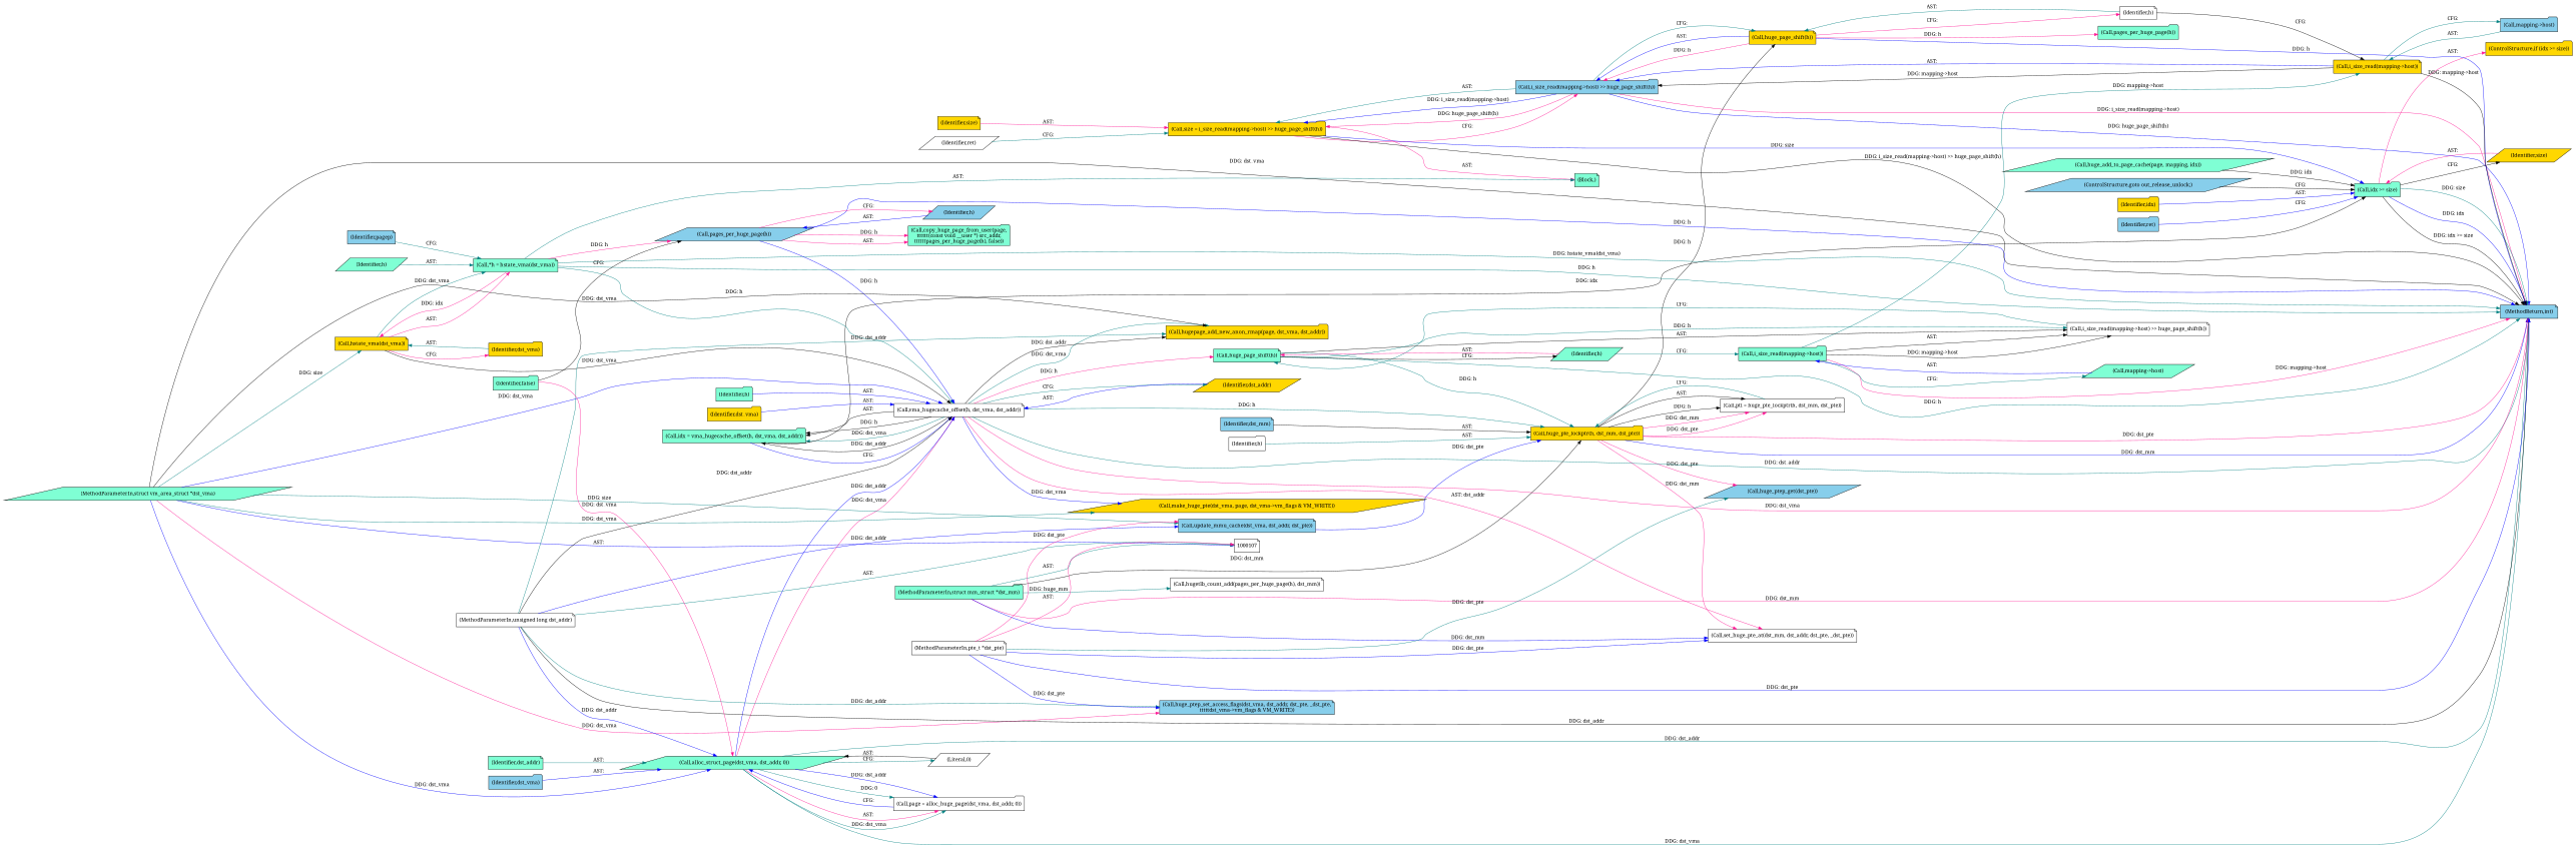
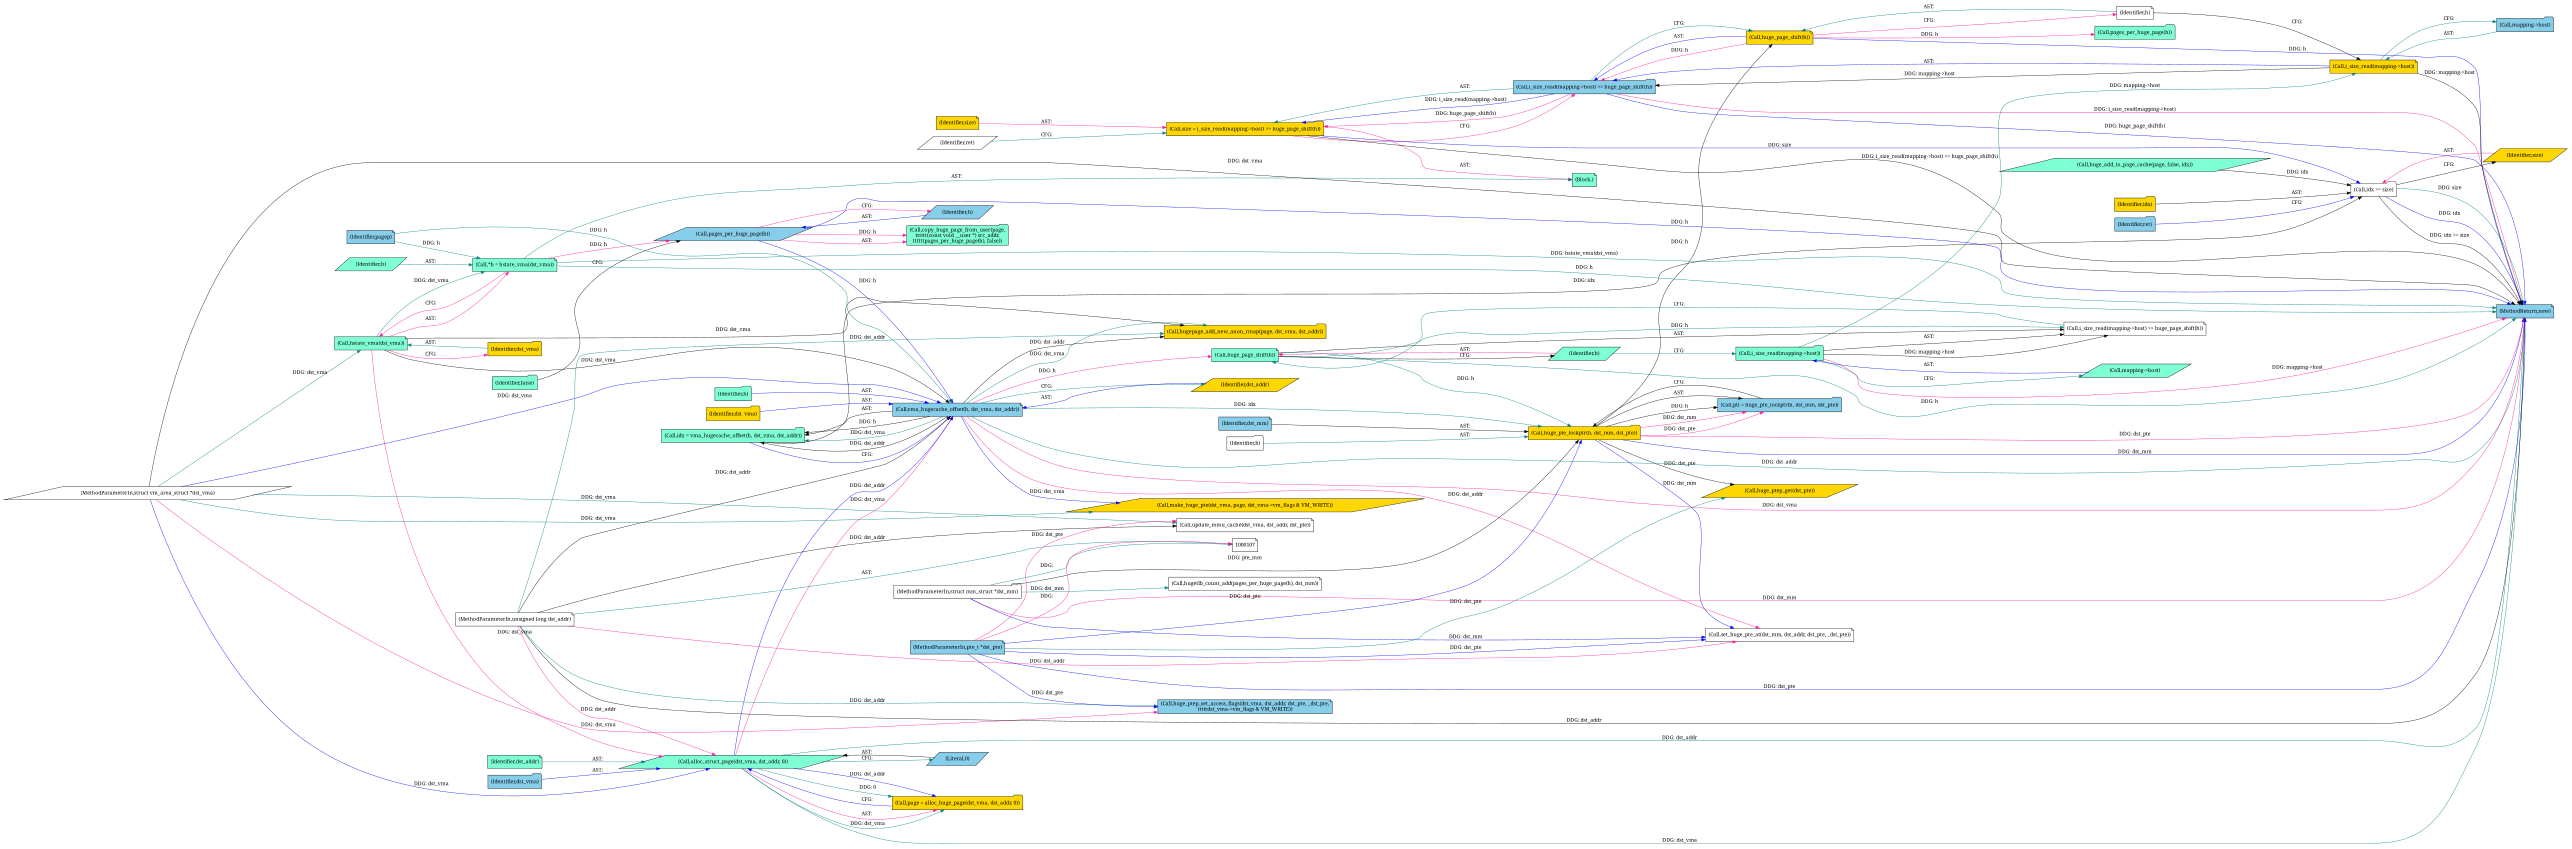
  digraph {
    fontname="Noto Serif"
    rankdir=LR
    node [fillcolor=aquamarine fontname="Noto Serif" shape=folder style=filled]
    edge [color=teal fontname="Noto Serif"]
    n1 [fillcolor=gold label="(Call,size = i_size_read(mapping->host) >> huge_page_shift(h))"]
    n2 [fillcolor=skyblue label="(Call,i_size_read(mapping->host) >> huge_page_shift(h))"]
-   n3 [label="(Call,idx >= size)"]
+   n3 [fillcolor=white label="(Call,idx >= size)"]
    n4 [label="(Block,)" shape=note]
-   n5 [fillcolor=skyblue label="(MethodReturn,int)" shape=note]
+   n5 [fillcolor=skyblue label="(MethodReturn,new)" shape=note]
    n6 [fillcolor=gold label="(Call,huge_page_shift(h))" shape=note]
-   n7 [fillcolor=gold label="(ControlStructure,if (idx >= size))"]
    n8 [fillcolor=gold label="(Identifier,size)" shape=parallelogram]
    n9 [label="(Call,pages_per_huge_page(h))"]
    n10 [fillcolor=white label="(Identifier,h)" shape=note]
    n11 [fillcolor=gold label="(Call,i_size_read(mapping->host))" shape=note]
    n12 [fillcolor=skyblue label="(Call,mapping->host)"]
    n13 [label="(Call,i_size_read(mapping->host))"]
    n14 [label="(Call,mapping->host)" shape=parallelogram]
    n15 [fillcolor=white label="(Call,i_size_read(mapping->host) >> huge_page_shift(h))" shape=note]
    n16 [label="(Call,huge_page_shift(h))" shape=note]
    n17 [fillcolor=gold label="(Call,huge_pte_lockptr(h, dst_mm, dst_pte))"]
    n18 [fillcolor=white label="(Call,set_huge_pte_at(dst_mm, dst_addr, dst_pte, _dst_pte))" shape=note]
-   n19 [fillcolor=skyblue label="(Call,huge_ptep_get(dst_pte))" shape=parallelogram]
-   n20 [fillcolor=white label="(Call,ptl = huge_pte_lockptr(h, dst_mm, dst_pte))"]
-   n21 [fillcolor=white label="(Call,vma_hugecache_offset(h, dst_vma, dst_addr))" shape=note]
+   n19 [fillcolor=gold label="(Call,huge_ptep_get(dst_pte))" shape=parallelogram]
+   n20 [fillcolor=skyblue label="(Call,ptl = huge_pte_lockptr(h, dst_mm, dst_pte))"]
+   n21 [fillcolor=skyblue label="(Call,vma_hugecache_offset(h, dst_vma, dst_addr))" shape=note]
    n22 [label="(Call,idx = vma_hugecache_offset(h, dst_vma, dst_addr))"]
    n23 [fillcolor=gold label="(Call,hugepage_add_new_anon_rmap(page, dst_vma, dst_addr))"]
    n24 [fillcolor=gold label="(Call,make_huge_pte(dst_vma, page, dst_vma->vm_flags & VM_WRITE))" shape=parallelogram]
    n25 [fillcolor=gold label="(Identifier,dst_addr)" shape=parallelogram]
    n26 [label="(Identifier,h)" shape=parallelogram]
    n27 [label="(Call,*h = hstate_vma(dst_vma))" shape=note]
-   n28 [fillcolor=gold label="(Call,hstate_vma(dst_vma))" shape=note]
+   n28 [label="(Call,hstate_vma(dst_vma))" shape=note]
    n29 [fillcolor=skyblue label="(Call,pages_per_huge_page(h))" shape=parallelogram]
    n30 [label="(Call,alloc_struct_page(dst_vma, dst_addr, 0))" shape=parallelogram]
    n31 [fillcolor=gold label="(Identifier,dst_vma)"]
    n32 [label="(Call,copy_huge_page_from_user(page,\n\t\t\t\t\t\t(const void __user *) src_addr,\n\t\t\t\t\t\tpages_per_huge_page(h), false))"]
    n33 [fillcolor=skyblue label="(Identifier,h)" shape=parallelogram]
-   n34 [fillcolor=white label="(Literal,0)" shape=parallelogram]
-   n35 [fillcolor=white label="(Call,page = alloc_huge_page(dst_vma, dst_addr, 0))"]
-   n36 [label="(MethodParameterIn,struct vm_area_struct *dst_vma)" shape=parallelogram]
+   n34 [fillcolor=skyblue label="(Literal,0)" shape=parallelogram]
+   n35 [fillcolor=gold label="(Call,page = alloc_huge_page(dst_vma, dst_addr, 0))"]
+   n36 [fillcolor=white label="(MethodParameterIn,struct vm_area_struct *dst_vma)" shape=parallelogram]
    n37 [fillcolor=skyblue label="(Call,huge_ptep_set_access_flags(dst_vma, dst_addr, dst_pte, _dst_pte,\n\t\t\t\t\tdst_vma->vm_flags & VM_WRITE))" shape=note]
-   n38 [fillcolor=skyblue label="(Call,update_mmu_cache(dst_vma, dst_addr, dst_pte))" shape=note]
+   n38 [fillcolor=white label="(Call,update_mmu_cache(dst_vma, dst_addr, dst_pte))" shape=note]
    1000107 [fillcolor=white shape=note]
    n40 [fillcolor=white label="(MethodParameterIn,unsigned long dst_addr)" shape=note]
-   n41 [label="(MethodParameterIn,struct mm_struct *dst_mm)"]
+   n41 [fillcolor=white label="(MethodParameterIn,struct mm_struct *dst_mm)"]
    n42 [fillcolor=white label="(Call,hugetlb_count_add(pages_per_huge_page(h), dst_mm))" shape=note]
-   n43 [fillcolor=white label="(MethodParameterIn,pte_t *dst_pte)" shape=note]
+   n43 [fillcolor=skyblue label="(MethodParameterIn,pte_t *dst_pte)" shape=note]
    n44 [fillcolor=skyblue label="(Identifier,pagep)" shape=note]
    n45 [label="(Identifier,h)" shape=parallelogram]
    n46 [fillcolor=gold label="(Identifier,size)" shape=note]
    n47 [label="(Identifier,false)"]
    n48 [label="(Identifier,h)"]
    n49 [fillcolor=gold label="(Identifier,idx)"]
    n50 [label="(Identifier,dst_addr)" shape=note]
    n51 [fillcolor=skyblue label="(Identifier,ret)"]
    n52 [fillcolor=skyblue label="(Identifier,dst_mm)" shape=note]
    n53 [fillcolor=skyblue label="(Identifier,dst_vma)"]
-   n54 [label="(Call,huge_add_to_page_cache(page, mapping, idx))" shape=parallelogram]
-   n55 [fillcolor=skyblue label="(ControlStructure,goto out_release_unlock;)" shape=parallelogram]
+   n54 [label="(Call,huge_add_to_page_cache(page, false, idx))" shape=parallelogram]
    n56 [fillcolor=white label="(Identifier,ret)" shape=parallelogram]
    n57 [fillcolor=white label="(Identifier,h)"]
    n58 [fillcolor=gold label="(Identifier,dst_vma)"]
    n1 -> n2 [color=deeppink label="CFG: "]
    n1 -> n3 [color=blue label="DDG: size"]
    n1 -> n4 [color=deeppink label="AST: "]
    n1 -> n5 [color=black label="DDG: i_size_read(mapping->host) >> huge_page_shift(h)"]
    n2 -> n1 [label="AST: "]
    n2 -> n1 [color=blue label="DDG: i_size_read(mapping->host)"]
    n2 -> n1 [color=deeppink label="DDG: huge_page_shift(h)"]
    n2 -> n5 [color=deeppink label="DDG: i_size_read(mapping->host)"]
    n2 -> n5 [color=blue label="DDG: huge_page_shift(h)"]
    n2 -> n6 [label="CFG: "]
    n3 -> n5 [label="DDG: size"]
    n3 -> n5 [color=blue label="DDG: idx"]
    n3 -> n5 [color=black label="DDG: idx >= size"]
-   n3 -> n7 [color=deeppink label="AST: "]
    n3 -> n8 [color=black label="CFG: "]
    n6 -> n2 [color=blue label="AST: "]
    n6 -> n2 [color=deeppink label="DDG: h"]
    n6 -> n5 [color=blue label="DDG: h"]
    n6 -> n9 [color=deeppink label="DDG: h"]
    n6 -> n10 [color=deeppink label="CFG: "]
    n8 -> n3 [color=deeppink label="AST: "]
    n10 -> n6 [label="AST: "]
    n10 -> n11 [color=black label="CFG: "]
    n11 -> n2 [color=blue label="AST: "]
    n11 -> n2 [color=black label="DDG: mapping->host"]
    n11 -> n5 [color=black label="DDG: mapping->host"]
    n11 -> n12 [label="CFG: "]
    n12 -> n11 [label="AST: "]
    n13 -> n5 [color=deeppink label="DDG: mapping->host"]
    n13 -> n11 [label="DDG: mapping->host"]
    n13 -> n14 [label="CFG: "]
    n13 -> n15 [color=black label="AST: "]
    n13 -> n15 [color=black label="DDG: mapping->host"]
    n14 -> n13 [color=blue label="AST: "]
    n15 -> n16 [label="CFG: "]
    n16 -> n5 [label="DDG: h"]
    n16 -> n15 [color=black label="AST: "]
    n16 -> n15 [label="DDG: h"]
    n16 -> n17 [label="DDG: h"]
    n16 -> n26 [color=black label="CFG: "]
    n17 -> n5 [color=deeppink label="DDG: dst_pte"]
    n17 -> n5 [color=blue label="DDG: dst_mm"]
    n17 -> n6 [color=black label="DDG: h"]
-   n17 -> n18 [color=deeppink label="DDG: dst_mm"]
-   n17 -> n19 [color=deeppink label="DDG: dst_pte"]
+   n17 -> n18 [color=blue label="DDG: dst_mm"]
+   n17 -> n19 [color=black label="DDG: dst_pte"]
    n17 -> n20 [color=black label="AST: "]
    n17 -> n20 [color=black label="DDG: h"]
    n17 -> n20 [color=deeppink label="DDG: dst_mm"]
    n17 -> n20 [color=deeppink label="DDG: dst_pte"]
-   n20 -> n17 [label="CFG: "]
+   n20 -> n17 [color=black label="CFG: "]
    n21 -> n5 [label="DDG: dst_addr"]
    n21 -> n5 [color=deeppink label="DDG: dst_vma"]
    n21 -> n16 [color=deeppink label="DDG: h"]
-   n21 -> n17 [label="DDG: h"]
-   n21 -> n18 [color=deeppink label="AST: dst_addr"]
+   n21 -> n17 [label="DDG: idx"]
+   n21 -> n18 [color=deeppink label="DDG: dst_addr"]
    n21 -> n22 [color=black label="AST: "]
    n21 -> n22 [color=black label="DDG: h"]
    n21 -> n22 [label="DDG: dst_vma"]
    n21 -> n22 [color=black label="DDG: dst_addr"]
    n21 -> n23 [label="DDG: dst_vma"]
    n21 -> n23 [color=black label="DDG: dst_addr"]
    n21 -> n24 [color=blue label="DDG: dst_vma"]
    n21 -> n25 [label="CFG: "]
    n22 -> n3 [color=black label="DDG: idx"]
    n22 -> n21 [color=blue label="CFG: "]
    n25 -> n21 [color=blue label="AST: "]
    n26 -> n13 [label="CFG: "]
    n26 -> n16 [color=deeppink label="AST: "]
    n27 -> n4 [label="AST: "]
    n27 -> n5 [label="DDG: hstate_vma(dst_vma)"]
    n27 -> n5 [label="DDG: h"]
-   n27 -> n21 [label="DDG: h"]
-   n27 -> n28 [color=deeppink label="DDG: idx"]
+   n44 -> n21 [label="DDG: h"]
+   n27 -> n28 [color=deeppink label="CFG: "]
    n27 -> n29 [color=deeppink label="DDG: h"]
    n28 -> n21 [color=black label="DDG: dst_vma"]
    n28 -> n27 [color=deeppink label="AST: "]
    n28 -> n27 [label="DDG: dst_vma"]
-   n47 -> n30 [color=deeppink label="DDG: dst_vma"]
+   n28 -> n30 [color=deeppink label="DDG: dst_vma"]
    n28 -> n31 [color=deeppink label="CFG: "]
    n29 -> n5 [color=blue label="DDG: h"]
    n29 -> n21 [color=blue label="DDG: h"]
    n29 -> n32 [color=deeppink label="AST: "]
    n29 -> n32 [color=deeppink label="DDG: h"]
    n29 -> n33 [color=deeppink label="CFG: "]
    n30 -> n5 [label="DDG: dst_addr"]
    n30 -> n5 [label="DDG: dst_vma"]
    n30 -> n21 [color=deeppink label="DDG: dst_vma"]
    n30 -> n21 [color=blue label="DDG: dst_addr"]
    n30 -> n34 [label="CFG: "]
    n30 -> n35 [color=deeppink label="AST: "]
    n30 -> n35 [label="DDG: dst_vma"]
    n30 -> n35 [color=blue label="DDG: dst_addr"]
    n30 -> n35 [label="DDG: 0"]
    n31 -> n28 [label="AST: "]
    n33 -> n29 [color=blue label="AST: "]
    n34 -> n30 [color=black label="AST: "]
    n35 -> n30 [color=blue label="CFG: "]
    n36 -> n5 [color=black label="DDG: dst_vma"]
    n36 -> n21 [color=blue label="DDG: dst_vma"]
-   n36 -> n23 [color=black label="DDG: dst_vma"]
+   n28 -> n23 [color=black label="DDG: dst_vma"]
    n36 -> n24 [label="DDG: dst_vma"]
-   n36 -> n28 [label="DDG: size"]
+   n36 -> n28 [label="DDG: dst_vma"]
    n36 -> n30 [color=blue label="DDG: dst_vma"]
    n36 -> n37 [color=deeppink label="DDG: dst_vma"]
-   n36 -> n38 [label="DDG: size"]
-   n36 -> 1000107 [color=blue label="AST: "]
+   n36 -> n38 [label="DDG: dst_vma"]
    n40 -> n5 [color=black label="DDG: dst_addr"]
+   n40 -> n18 [color=deeppink label="DDG: dst_addr"]
    n40 -> n21 [color=black label="DDG: dst_addr"]
    n40 -> n23 [label="DDG: dst_addr"]
-   n40 -> n30 [color=blue label="DDG: dst_addr"]
+   n40 -> n30 [color=deeppink label="DDG: dst_addr"]
    n40 -> n37 [label="DDG: dst_addr"]
-   n40 -> n38 [color=blue label="DDG: dst_addr"]
+   n40 -> n38 [color=black label="DDG: dst_addr"]
    n40 -> 1000107 [label="AST: "]
    n41 -> n5 [color=deeppink label="DDG: dst_mm"]
-   n41 -> n17 [color=black label="DDG: dst_mm"]
+   n41 -> n17 [color=black label="DDG: pte_mm"]
    n41 -> n18 [color=blue label="DDG: dst_mm"]
-   n41 -> 1000107 [label="AST: "]
-   n41 -> n42 [label="DDG: huge_mm"]
+   n41 -> 1000107 [label="DDG: "]
+   n41 -> n42 [label="DDG: dst_mm"]
    n43 -> n5 [color=blue label="DDG: dst_pte"]
-   n38 -> n17 [color=blue label="DDG: dst_pte"]
+   n43 -> n17 [color=blue label="DDG: dst_pte"]
    n43 -> n18 [color=blue label="DDG: dst_pte"]
    n43 -> n19 [label="DDG: dst_pte"]
    n43 -> n37 [color=blue label="DDG: dst_pte"]
    n43 -> n38 [color=deeppink label="DDG: dst_pte"]
-   n43 -> 1000107 [color=deeppink label="AST: "]
-   n44 -> n27 [label="CFG: "]
+   n43 -> 1000107 [color=deeppink label="DDG: "]
+   n44 -> n27 [label="DDG: h"]
    n45 -> n27 [label="AST: "]
    n46 -> n1 [color=deeppink label="AST: "]
    n47 -> n29 [color=black label="CFG: "]
    n48 -> n21 [color=blue label="AST: "]
-   n49 -> n3 [color=blue label="AST: "]
+   n49 -> n3 [color=black label="AST: "]
    n50 -> n30 [label="AST: "]
    n51 -> n3 [color=blue label="CFG: "]
    n52 -> n17 [color=black label="AST: "]
    n53 -> n30 [color=blue label="AST: "]
    n54 -> n3 [color=black label="DDG: idx"]
-   n55 -> n3 [color=black label="CFG: "]
    n56 -> n1 [label="CFG: "]
    n57 -> n17 [label="AST: "]
    n58 -> n21 [color=blue label="AST: "]
  }
